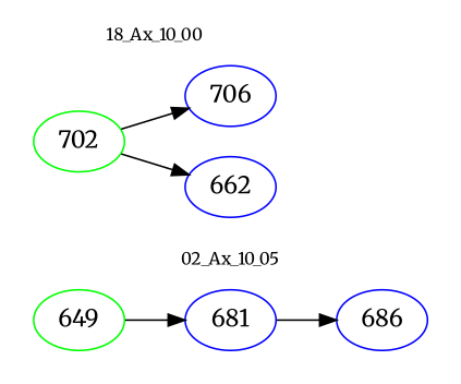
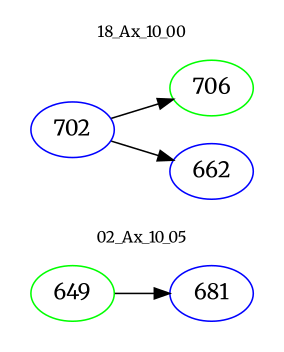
  digraph {
    fontname=Merriweather
    rankdir=LR
    node [color=blue fontname=Merriweather]
    edge [color=black fontname=Merriweather]
    n1 [label=681]
    n2 [color=green label=649]
-   n3 [label=686]
-   n4 [color=green label=702]
+   n4 [label=702]
    n5 [label=662]
-   n6 [label=706]
+   n6 [color=green label=706]
    subgraph cluster_1 {
      color=white
      fontsize=10
      label="02_Ax_10_05"
      n1
      n2
-     n3
    }
    subgraph cluster_2 {
      color=white
      fontsize=10
      label="18_Ax_10_00"
      n4
      n5
      n6
    }
-   n1 -> n3
    n2 -> n1
    n4 -> n5
    n4 -> n6
  }
